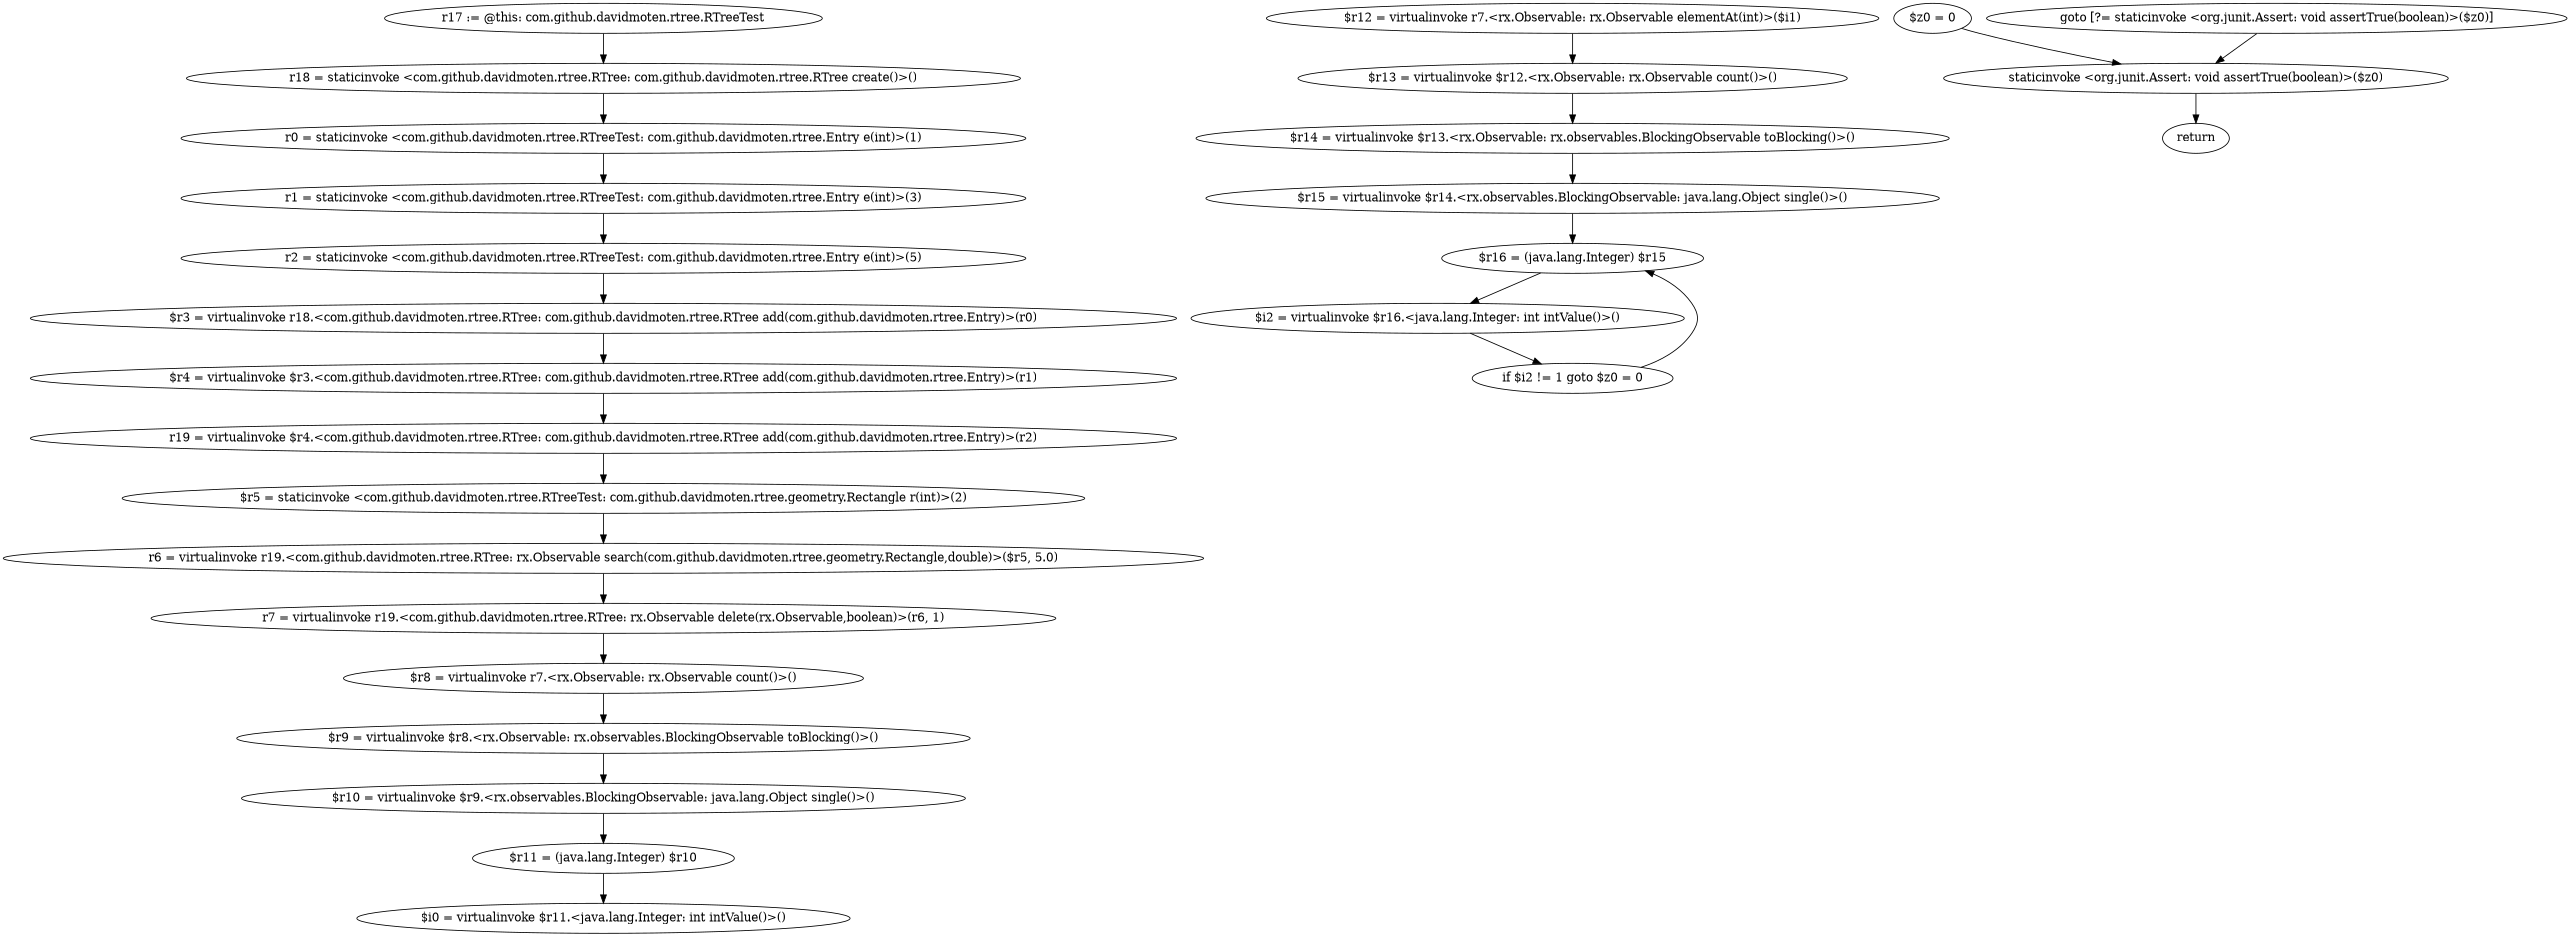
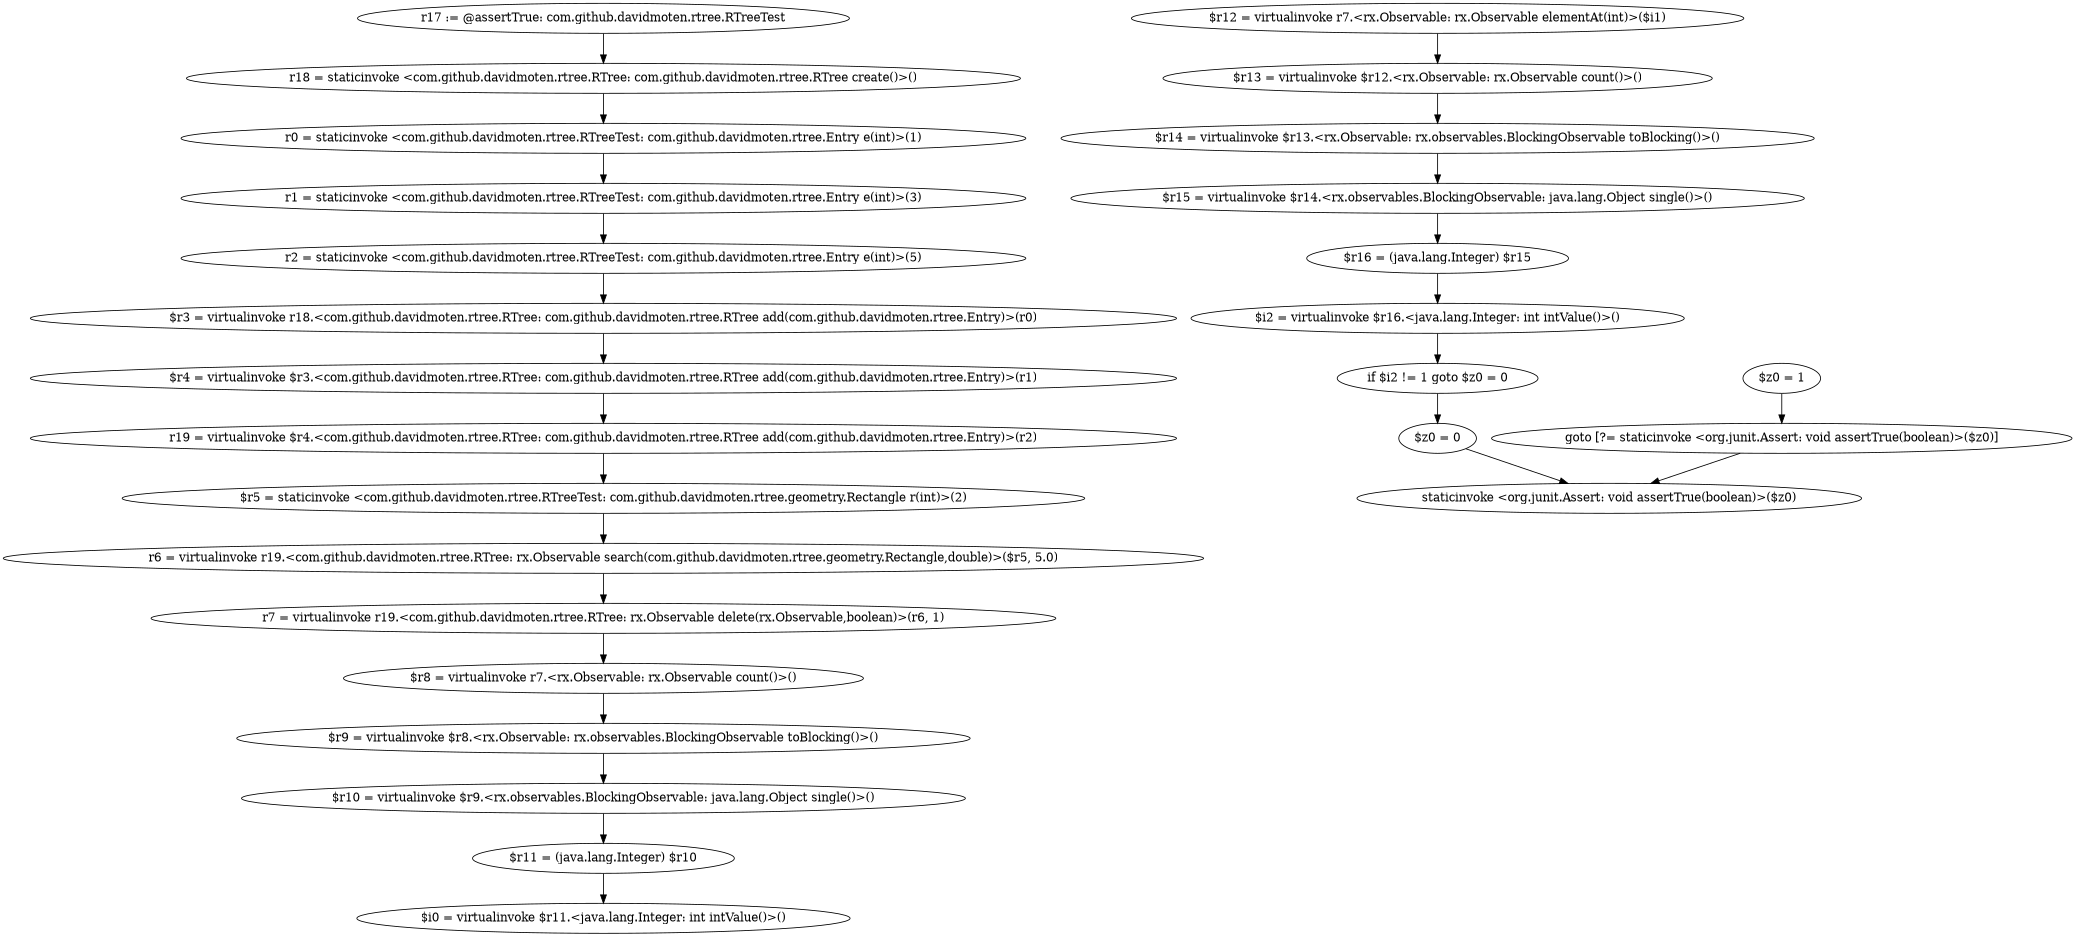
  digraph {
-   "r17 := @this: com.github.davidmoten.rtree.RTreeTest"
+   "r17 := @this: com.github.davidmoten.rtree.RTreeTest" [label="r17 := @assertTrue: com.github.davidmoten.rtree.RTreeTest"]
    "r18 = staticinvoke <com.github.davidmoten.rtree.RTree: com.github.davidmoten.rtree.RTree create()>()"
    "r0 = staticinvoke <com.github.davidmoten.rtree.RTreeTest: com.github.davidmoten.rtree.Entry e(int)>(1)"
    "r1 = staticinvoke <com.github.davidmoten.rtree.RTreeTest: com.github.davidmoten.rtree.Entry e(int)>(3)"
    "r2 = staticinvoke <com.github.davidmoten.rtree.RTreeTest: com.github.davidmoten.rtree.Entry e(int)>(5)"
    "$r3 = virtualinvoke r18.<com.github.davidmoten.rtree.RTree: com.github.davidmoten.rtree.RTree add(com.github.davidmoten.rtree.Entry)>(r0)"
    "$r4 = virtualinvoke $r3.<com.github.davidmoten.rtree.RTree: com.github.davidmoten.rtree.RTree add(com.github.davidmoten.rtree.Entry)>(r1)"
    "r19 = virtualinvoke $r4.<com.github.davidmoten.rtree.RTree: com.github.davidmoten.rtree.RTree add(com.github.davidmoten.rtree.Entry)>(r2)"
    "$r5 = staticinvoke <com.github.davidmoten.rtree.RTreeTest: com.github.davidmoten.rtree.geometry.Rectangle r(int)>(2)"
    "r6 = virtualinvoke r19.<com.github.davidmoten.rtree.RTree: rx.Observable search(com.github.davidmoten.rtree.geometry.Rectangle,double)>($r5, 5.0)"
    "r7 = virtualinvoke r19.<com.github.davidmoten.rtree.RTree: rx.Observable delete(rx.Observable,boolean)>(r6, 1)"
    "$r8 = virtualinvoke r7.<rx.Observable: rx.Observable count()>()"
    "$r9 = virtualinvoke $r8.<rx.Observable: rx.observables.BlockingObservable toBlocking()>()"
    "$r10 = virtualinvoke $r9.<rx.observables.BlockingObservable: java.lang.Object single()>()"
    "$r11 = (java.lang.Integer) $r10"
    "$i0 = virtualinvoke $r11.<java.lang.Integer: int intValue()>()"
    "$r12 = virtualinvoke r7.<rx.Observable: rx.Observable elementAt(int)>($i1)"
    "$r13 = virtualinvoke $r12.<rx.Observable: rx.Observable count()>()"
    "$r14 = virtualinvoke $r13.<rx.Observable: rx.observables.BlockingObservable toBlocking()>()"
    "$r15 = virtualinvoke $r14.<rx.observables.BlockingObservable: java.lang.Object single()>()"
    "$r16 = (java.lang.Integer) $r15"
    "$i2 = virtualinvoke $r16.<java.lang.Integer: int intValue()>()"
    "if $i2 != 1 goto $z0 = 0"
    "$z0 = 0"
+   "$z0 = 1"
    "goto [?= staticinvoke <org.junit.Assert: void assertTrue(boolean)>($z0)]"
    "staticinvoke <org.junit.Assert: void assertTrue(boolean)>($z0)"
-   return
    "r17 := @this: com.github.davidmoten.rtree.RTreeTest" -> "r18 = staticinvoke <com.github.davidmoten.rtree.RTree: com.github.davidmoten.rtree.RTree create()>()"
    "r18 = staticinvoke <com.github.davidmoten.rtree.RTree: com.github.davidmoten.rtree.RTree create()>()" -> "r0 = staticinvoke <com.github.davidmoten.rtree.RTreeTest: com.github.davidmoten.rtree.Entry e(int)>(1)"
    "r0 = staticinvoke <com.github.davidmoten.rtree.RTreeTest: com.github.davidmoten.rtree.Entry e(int)>(1)" -> "r1 = staticinvoke <com.github.davidmoten.rtree.RTreeTest: com.github.davidmoten.rtree.Entry e(int)>(3)"
    "r1 = staticinvoke <com.github.davidmoten.rtree.RTreeTest: com.github.davidmoten.rtree.Entry e(int)>(3)" -> "r2 = staticinvoke <com.github.davidmoten.rtree.RTreeTest: com.github.davidmoten.rtree.Entry e(int)>(5)"
    "r2 = staticinvoke <com.github.davidmoten.rtree.RTreeTest: com.github.davidmoten.rtree.Entry e(int)>(5)" -> "$r3 = virtualinvoke r18.<com.github.davidmoten.rtree.RTree: com.github.davidmoten.rtree.RTree add(com.github.davidmoten.rtree.Entry)>(r0)"
    "$r3 = virtualinvoke r18.<com.github.davidmoten.rtree.RTree: com.github.davidmoten.rtree.RTree add(com.github.davidmoten.rtree.Entry)>(r0)" -> "$r4 = virtualinvoke $r3.<com.github.davidmoten.rtree.RTree: com.github.davidmoten.rtree.RTree add(com.github.davidmoten.rtree.Entry)>(r1)"
    "$r4 = virtualinvoke $r3.<com.github.davidmoten.rtree.RTree: com.github.davidmoten.rtree.RTree add(com.github.davidmoten.rtree.Entry)>(r1)" -> "r19 = virtualinvoke $r4.<com.github.davidmoten.rtree.RTree: com.github.davidmoten.rtree.RTree add(com.github.davidmoten.rtree.Entry)>(r2)"
    "r19 = virtualinvoke $r4.<com.github.davidmoten.rtree.RTree: com.github.davidmoten.rtree.RTree add(com.github.davidmoten.rtree.Entry)>(r2)" -> "$r5 = staticinvoke <com.github.davidmoten.rtree.RTreeTest: com.github.davidmoten.rtree.geometry.Rectangle r(int)>(2)"
    "$r5 = staticinvoke <com.github.davidmoten.rtree.RTreeTest: com.github.davidmoten.rtree.geometry.Rectangle r(int)>(2)" -> "r6 = virtualinvoke r19.<com.github.davidmoten.rtree.RTree: rx.Observable search(com.github.davidmoten.rtree.geometry.Rectangle,double)>($r5, 5.0)"
    "r6 = virtualinvoke r19.<com.github.davidmoten.rtree.RTree: rx.Observable search(com.github.davidmoten.rtree.geometry.Rectangle,double)>($r5, 5.0)" -> "r7 = virtualinvoke r19.<com.github.davidmoten.rtree.RTree: rx.Observable delete(rx.Observable,boolean)>(r6, 1)"
    "r7 = virtualinvoke r19.<com.github.davidmoten.rtree.RTree: rx.Observable delete(rx.Observable,boolean)>(r6, 1)" -> "$r8 = virtualinvoke r7.<rx.Observable: rx.Observable count()>()"
    "$r8 = virtualinvoke r7.<rx.Observable: rx.Observable count()>()" -> "$r9 = virtualinvoke $r8.<rx.Observable: rx.observables.BlockingObservable toBlocking()>()"
    "$r9 = virtualinvoke $r8.<rx.Observable: rx.observables.BlockingObservable toBlocking()>()" -> "$r10 = virtualinvoke $r9.<rx.observables.BlockingObservable: java.lang.Object single()>()"
    "$r10 = virtualinvoke $r9.<rx.observables.BlockingObservable: java.lang.Object single()>()" -> "$r11 = (java.lang.Integer) $r10"
    "$r11 = (java.lang.Integer) $r10" -> "$i0 = virtualinvoke $r11.<java.lang.Integer: int intValue()>()"
    "$r12 = virtualinvoke r7.<rx.Observable: rx.Observable elementAt(int)>($i1)" -> "$r13 = virtualinvoke $r12.<rx.Observable: rx.Observable count()>()"
    "$r13 = virtualinvoke $r12.<rx.Observable: rx.Observable count()>()" -> "$r14 = virtualinvoke $r13.<rx.Observable: rx.observables.BlockingObservable toBlocking()>()"
    "$r14 = virtualinvoke $r13.<rx.Observable: rx.observables.BlockingObservable toBlocking()>()" -> "$r15 = virtualinvoke $r14.<rx.observables.BlockingObservable: java.lang.Object single()>()"
    "$r15 = virtualinvoke $r14.<rx.observables.BlockingObservable: java.lang.Object single()>()" -> "$r16 = (java.lang.Integer) $r15"
    "$r16 = (java.lang.Integer) $r15" -> "$i2 = virtualinvoke $r16.<java.lang.Integer: int intValue()>()"
    "$i2 = virtualinvoke $r16.<java.lang.Integer: int intValue()>()" -> "if $i2 != 1 goto $z0 = 0"
-   "if $i2 != 1 goto $z0 = 0" -> "$r16 = (java.lang.Integer) $r15"
+   "if $i2 != 1 goto $z0 = 0" -> "$z0 = 0"
    "$z0 = 0" -> "staticinvoke <org.junit.Assert: void assertTrue(boolean)>($z0)"
+   "$z0 = 1" -> "goto [?= staticinvoke <org.junit.Assert: void assertTrue(boolean)>($z0)]"
    "goto [?= staticinvoke <org.junit.Assert: void assertTrue(boolean)>($z0)]" -> "staticinvoke <org.junit.Assert: void assertTrue(boolean)>($z0)"
-   "staticinvoke <org.junit.Assert: void assertTrue(boolean)>($z0)" -> return
  }
